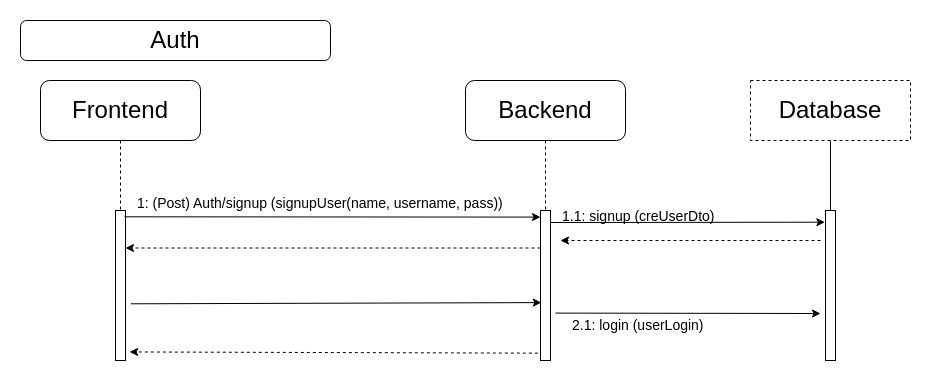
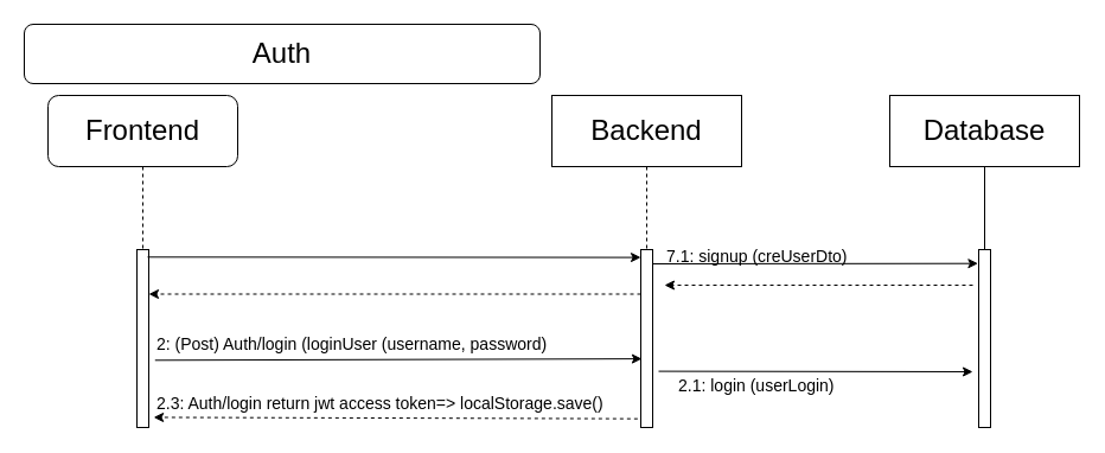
  <mxCell id="0" />
  <mxCell id="1" parent="0" />
  <mxCell id="2" style="edgeStyle=orthogonalEdgeStyle;rounded=0;orthogonalLoop=1;jettySize=auto;html=1;dashed=1;fontSize=12;endArrow=none;endFill=0;" edge="1" parent="1" source="3" target="11"><mxGeometry relative="1" as="geometry"><mxPoint x="570" y="220" as="targetPoint" /></mxGeometry></mxCell>
- <mxCell id="3" value="&lt;font style=&quot;font-size: 24px&quot;&gt;Backend&lt;/font&gt;" style="whiteSpace=wrap;html=1;rounded=1;" vertex="1" parent="1"><mxGeometry x="465" y="80" width="160" height="60" as="geometry" /></mxCell>
+ <mxCell id="3" value="&lt;font style=&quot;font-size: 24px&quot;&gt;Backend&lt;/font&gt;" style="rounded=0;whiteSpace=wrap;html=1;" vertex="1" parent="1"><mxGeometry x="465" y="80" width="160" height="60" as="geometry" /></mxCell>
  <mxCell id="4" style="edgeStyle=orthogonalEdgeStyle;rounded=0;orthogonalLoop=1;jettySize=auto;html=1;fontSize=24;endArrow=baseDash;endFill=0;dashed=1;entryX=0.5;entryY=0;entryDx=0;entryDy=0;" edge="1" parent="1" source="5" target="8"><mxGeometry relative="1" as="geometry"><mxPoint x="335" y="210" as="targetPoint" /></mxGeometry></mxCell>
  <mxCell id="5" value="&lt;font style=&quot;font-size: 24px&quot;&gt;Frontend&lt;/font&gt;" style="whiteSpace=wrap;html=1;rounded=1;" vertex="1" parent="1"><mxGeometry x="40" y="80" width="160" height="60" as="geometry" /></mxCell>
- <mxCell id="6" value="&lt;font style=&quot;font-size: 24px&quot;&gt;Database&lt;/font&gt;" style="rounded=0;whiteSpace=wrap;html=1;dashed=1;" vertex="1" parent="1"><mxGeometry x="750" y="80" width="160" height="60" as="geometry" /></mxCell>
- <mxCell id="7" value="&lt;font style=&quot;font-size: 14px&quot;&gt;1: (Post) Auth/signup (signupUser(name, username, pass))&lt;/font&gt;" style="text;html=1;align=left;verticalAlign=middle;resizable=0;points=[];autosize=1;strokeColor=none;fillColor=none;fontSize=24;" vertex="1" parent="1"><mxGeometry x="135" y="180" width="380" height="40" as="geometry" /></mxCell>
+ <mxCell id="6" value="&lt;font style=&quot;font-size: 24px&quot;&gt;Database&lt;/font&gt;" style="rounded=0;whiteSpace=wrap;html=1;" vertex="1" parent="1"><mxGeometry x="750" y="80" width="160" height="60" as="geometry" /></mxCell>
  <mxCell id="8" value="" style="rounded=0;whiteSpace=wrap;html=1;fontSize=11;" vertex="1" parent="1"><mxGeometry x="115" y="210" width="10" height="150" as="geometry" /></mxCell>
  <mxCell id="9" value="" style="endArrow=classic;html=1;rounded=0;fontSize=12;exitX=0.9;exitY=0.08;exitDx=0;exitDy=0;exitPerimeter=0;entryX=-0.06;entryY=0.078;entryDx=0;entryDy=0;entryPerimeter=0;" edge="1" parent="1" source="11" target="14"><mxGeometry width="50" height="50" relative="1" as="geometry"><mxPoint x="650" y="250" as="sourcePoint" /><mxPoint x="700" y="290" as="targetPoint" /></mxGeometry></mxCell>
- <mxCell id="10" value="&lt;font style=&quot;font-size: 14px&quot;&gt;1.1: signup (creUserDto)&lt;/font&gt;" style="text;html=1;align=left;verticalAlign=middle;resizable=0;points=[];autosize=1;strokeColor=none;fillColor=none;fontSize=12;" vertex="1" parent="1"><mxGeometry x="560" y="206" width="170" height="20" as="geometry" /></mxCell>
+ <mxCell id="10" value="&lt;font style=&quot;font-size: 14px&quot;&gt;7.1: signup (creUserDto)&lt;/font&gt;" style="text;html=1;align=left;verticalAlign=middle;resizable=0;points=[];autosize=1;strokeColor=none;fillColor=none;fontSize=12;" vertex="1" parent="1"><mxGeometry x="560" y="206" width="170" height="20" as="geometry" /></mxCell>
  <mxCell id="11" value="" style="rounded=0;whiteSpace=wrap;html=1;fontSize=12;" vertex="1" parent="1"><mxGeometry x="540" y="210" width="10" height="150" as="geometry" /></mxCell>
  <mxCell id="12" value="" style="endArrow=classic;html=1;rounded=0;fontSize=12;exitX=0.9;exitY=0.042;exitDx=0;exitDy=0;exitPerimeter=0;entryX=0;entryY=0.044;entryDx=0;entryDy=0;entryPerimeter=0;" edge="1" parent="1" source="8" target="11"><mxGeometry width="50" height="50" relative="1" as="geometry"><mxPoint x="285" y="221.88" as="sourcePoint" /><mxPoint x="560" y="221" as="targetPoint" /><Array as="points" /></mxGeometry></mxCell>
  <mxCell id="13" style="edgeStyle=orthogonalEdgeStyle;rounded=0;orthogonalLoop=1;jettySize=auto;html=1;entryX=0.5;entryY=1;entryDx=0;entryDy=0;fontSize=12;endArrow=none;endFill=0;" edge="1" parent="1" source="14" target="6"><mxGeometry relative="1" as="geometry" /></mxCell>
  <mxCell id="14" value="" style="rounded=0;whiteSpace=wrap;html=1;fontSize=12;" vertex="1" parent="1"><mxGeometry x="825" y="210" width="10" height="150" as="geometry" /></mxCell>
  <mxCell id="15" value="" style="endArrow=classic;html=1;rounded=0;fontSize=12;entryX=1;entryY=0.25;entryDx=0;entryDy=0;dashed=1;exitX=0;exitY=0.25;exitDx=0;exitDy=0;" edge="1" parent="1" source="11" target="8"><mxGeometry width="50" height="50" relative="1" as="geometry"><mxPoint x="510" y="248" as="sourcePoint" /><mxPoint x="610" y="310" as="targetPoint" /></mxGeometry></mxCell>
  <mxCell id="16" value="" style="endArrow=classic;html=1;rounded=0;dashed=1;fontSize=12;" edge="1" parent="1"><mxGeometry width="50" height="50" relative="1" as="geometry"><mxPoint x="820" y="240" as="sourcePoint" /><mxPoint x="560" y="240" as="targetPoint" /></mxGeometry></mxCell>
+ <mxCell id="17" value="&lt;font style=&quot;font-size: 14px&quot;&gt;2: (Post) Auth/login (loginUser (username, password)&lt;/font&gt;" style="text;html=1;align=left;verticalAlign=middle;resizable=0;points=[];autosize=1;strokeColor=none;fillColor=none;fontSize=12;" vertex="1" parent="1"><mxGeometry x="130" y="280" width="340" height="20" as="geometry" /></mxCell>
  <mxCell id="18" value="" style="endArrow=classic;html=1;rounded=0;fontSize=12;exitX=1.529;exitY=0.622;exitDx=0;exitDy=0;exitPerimeter=0;entryX=0.088;entryY=0.614;entryDx=0;entryDy=0;entryPerimeter=0;" edge="1" parent="1" source="8" target="11"><mxGeometry width="50" height="50" relative="1" as="geometry"><mxPoint x="560" y="360" as="sourcePoint" /><mxPoint x="610" y="310" as="targetPoint" /></mxGeometry></mxCell>
  <mxCell id="19" value="" style="endArrow=classic;html=1;rounded=0;fontSize=12;exitX=1.5;exitY=0.684;exitDx=0;exitDy=0;exitPerimeter=0;" edge="1" parent="1" source="11"><mxGeometry width="50" height="50" relative="1" as="geometry"><mxPoint x="570" y="303" as="sourcePoint" /><mxPoint x="820" y="313" as="targetPoint" /></mxGeometry></mxCell>
  <mxCell id="20" value="&lt;font style=&quot;font-size: 14px&quot;&gt;2.1: login (userLogin)&amp;nbsp;&lt;/font&gt;" style="text;html=1;align=left;verticalAlign=middle;resizable=0;points=[];autosize=1;strokeColor=none;fillColor=none;fontSize=12;" vertex="1" parent="1"><mxGeometry x="570" y="315" width="150" height="20" as="geometry" /></mxCell>
+ <mxCell id="21" value="&lt;font style=&quot;font-size: 14px&quot;&gt;2.3: Auth/login return jwt access token&lt;/font&gt;&lt;font style=&quot;font-size: 14px&quot;&gt;=&amp;gt; localStorage.save()&lt;/font&gt;" style="text;html=1;align=left;verticalAlign=middle;resizable=0;points=[];autosize=1;strokeColor=none;fillColor=none;fontSize=12;" vertex="1" parent="1"><mxGeometry x="130" y="330" width="390" height="20" as="geometry" /></mxCell>
  <mxCell id="22" value="" style="endArrow=classic;html=1;rounded=0;dashed=1;fontSize=12;entryX=1.412;entryY=0.943;entryDx=0;entryDy=0;entryPerimeter=0;exitX=-0.265;exitY=0.951;exitDx=0;exitDy=0;exitPerimeter=0;" edge="1" parent="1" source="11" target="8"><mxGeometry width="50" height="50" relative="1" as="geometry"><mxPoint x="560" y="350" as="sourcePoint" /><mxPoint x="610" y="300" as="targetPoint" /></mxGeometry></mxCell>
- <mxCell id="23" value="&lt;font style=&quot;font-size: 24px&quot;&gt;Auth&lt;/font&gt;" style="rounded=1;whiteSpace=wrap;html=1;fontSize=14;" vertex="1" parent="1"><mxGeometry x="20" y="20" width="310" height="40" as="geometry" /></mxCell>
+ <mxCell id="23" value="&lt;font style=&quot;font-size: 24px&quot;&gt;Auth&lt;/font&gt;" style="rounded=1;whiteSpace=wrap;html=1;fontSize=14;" vertex="1" parent="1"><mxGeometry x="20" y="20" width="435" height="50" as="geometry" /></mxCell>
